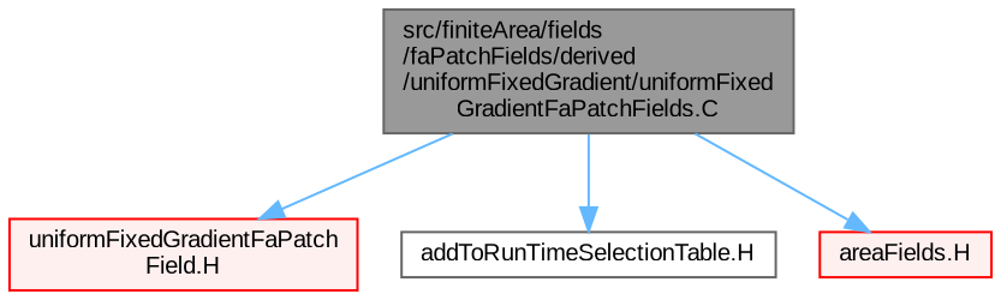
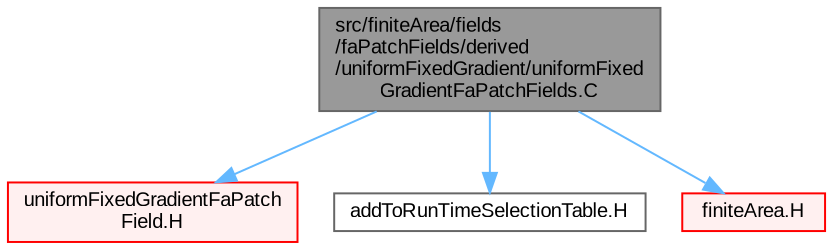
  digraph {
    fontname="Liberation Sans"
    node [color=red fillcolor="#FFF0F0" fontname="Liberation Sans" fontsize=10 shape=box style=filled]
    edge [color=steelblue1 fontname="Liberation Sans" fontsize=10 labelfontname=Helvetica labelfontsize=10 style=solid]
    n1 [color=gray40 fillcolor=grey60 fontcolor=black height=0.2 label="src/finiteArea/fields\l/faPatchFields/derived\l/uniformFixedGradient/uniformFixed\lGradientFaPatchFields.C" width=0.4]
    n2 [height=0.2 label="uniformFixedGradientFaPatch\lField.H" width=0.4]
    n3 [color=grey40 fillcolor=white height=0.2 label="addToRunTimeSelectionTable.H" width=0.4]
-   n4 [height=0.2 label="areaFields.H" width=0.4]
+   n4 [height=0.2 label="finiteArea.H" width=0.4]
    n1 -> n2
    n1 -> n3
    n1 -> n4
  }
